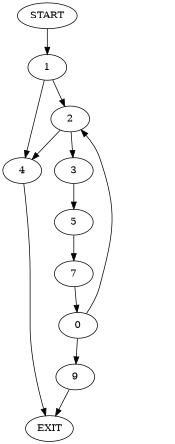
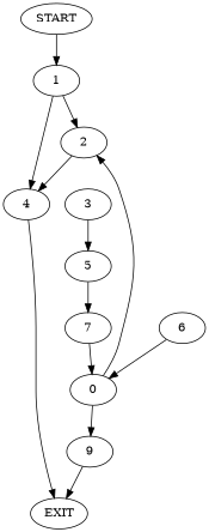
  digraph {
    n1 [label=START]
    1
    2
    4
    n5 [label=EXIT]
    3
    5
    7
    n9 [label=0]
+   6
    9
    n1 -> 1
    1 -> 2
    1 -> 4
    2 -> 4
-   2 -> 3
    4 -> n5
    3 -> 5
    5 -> 7
    7 -> n9
    n9 -> 2
    n9 -> 9
+   6 -> n9
    9 -> n5
  }
